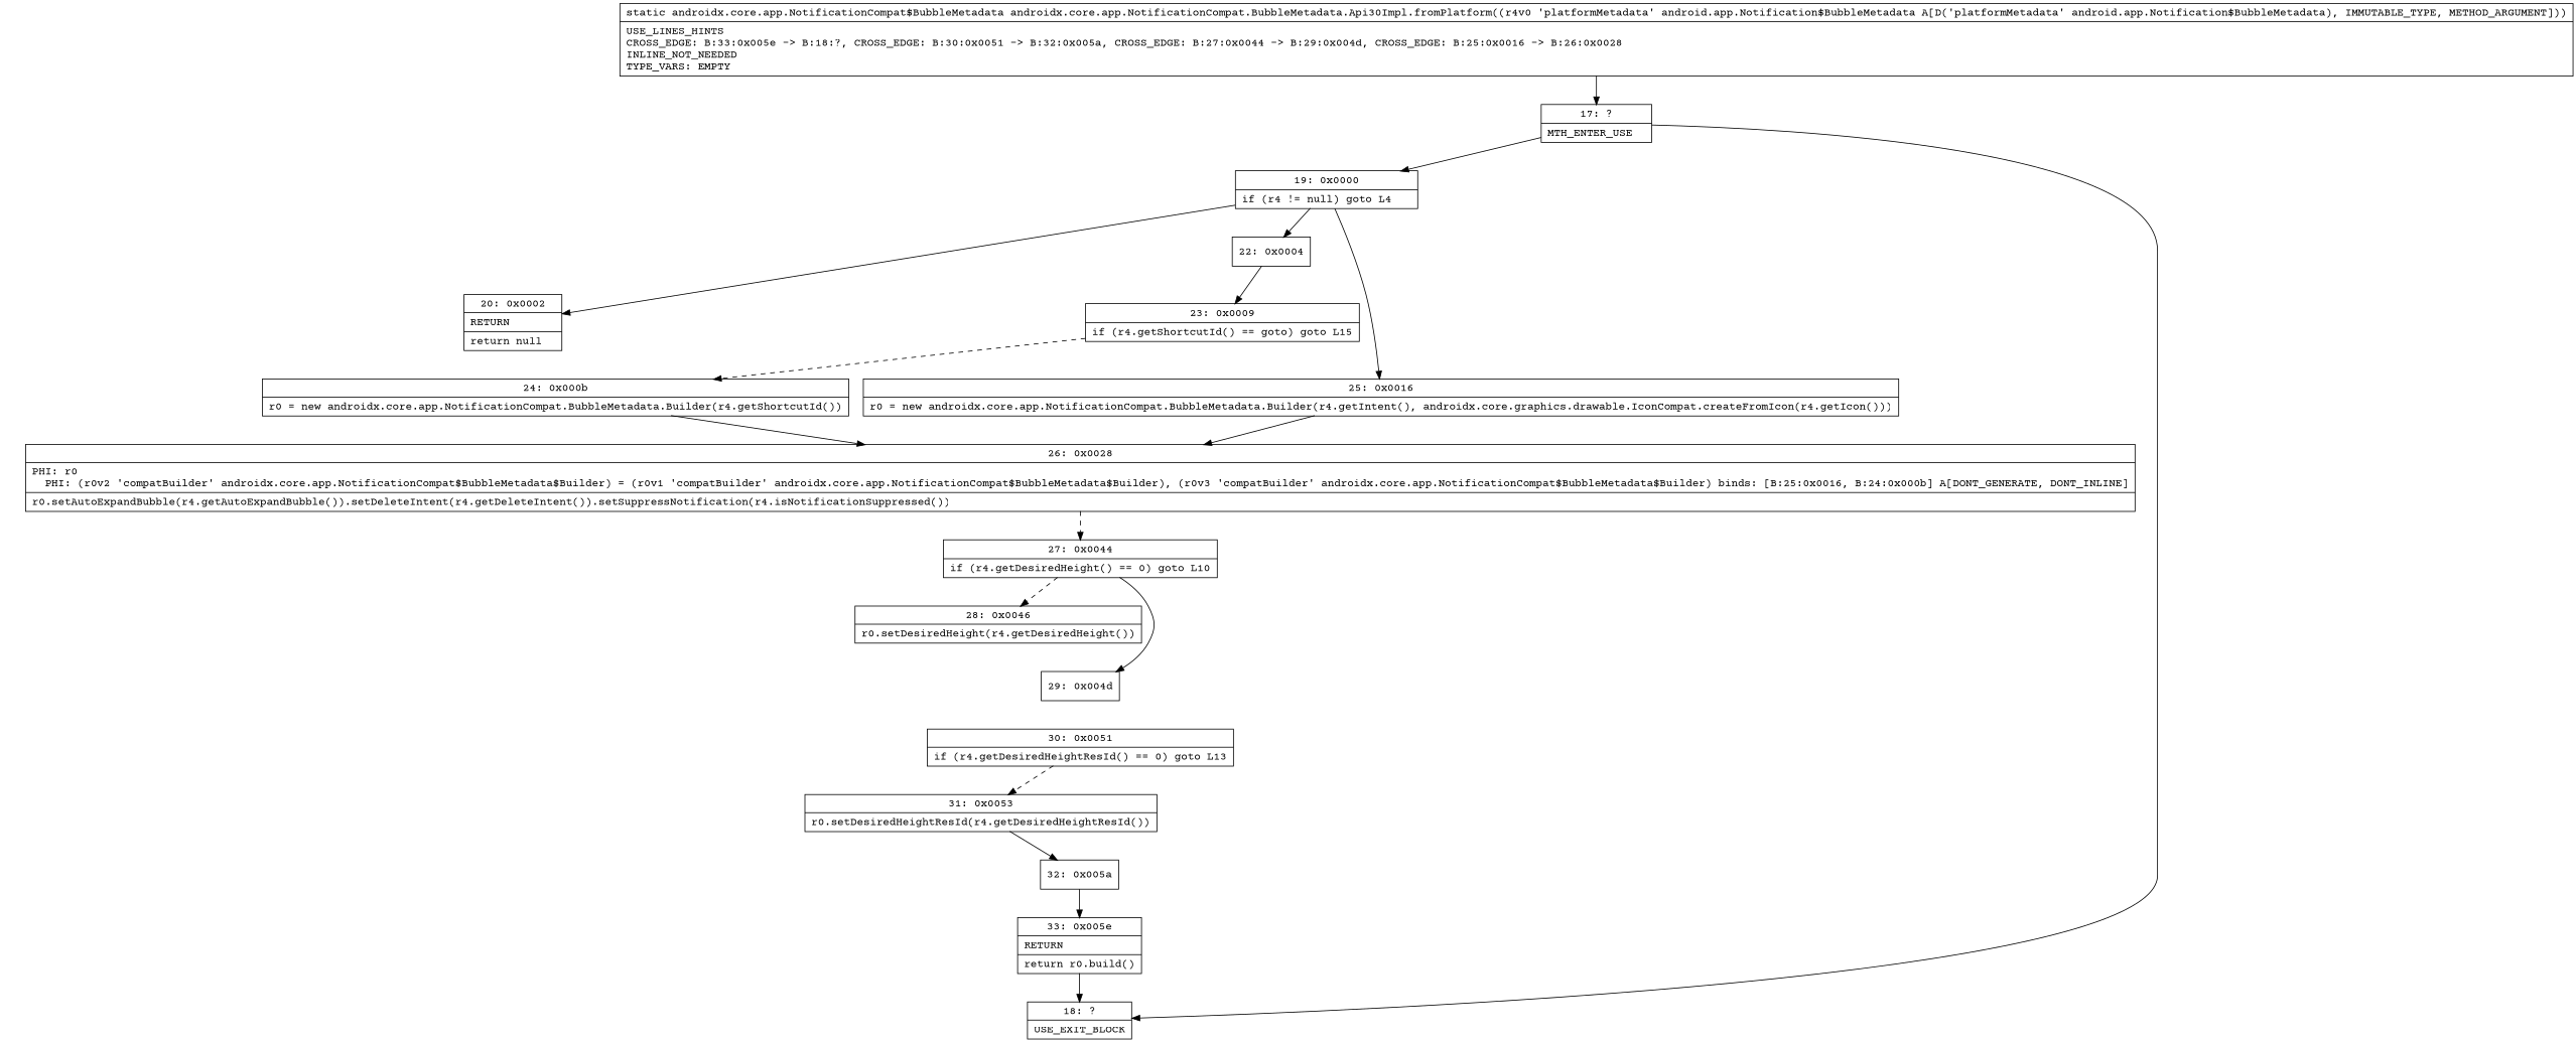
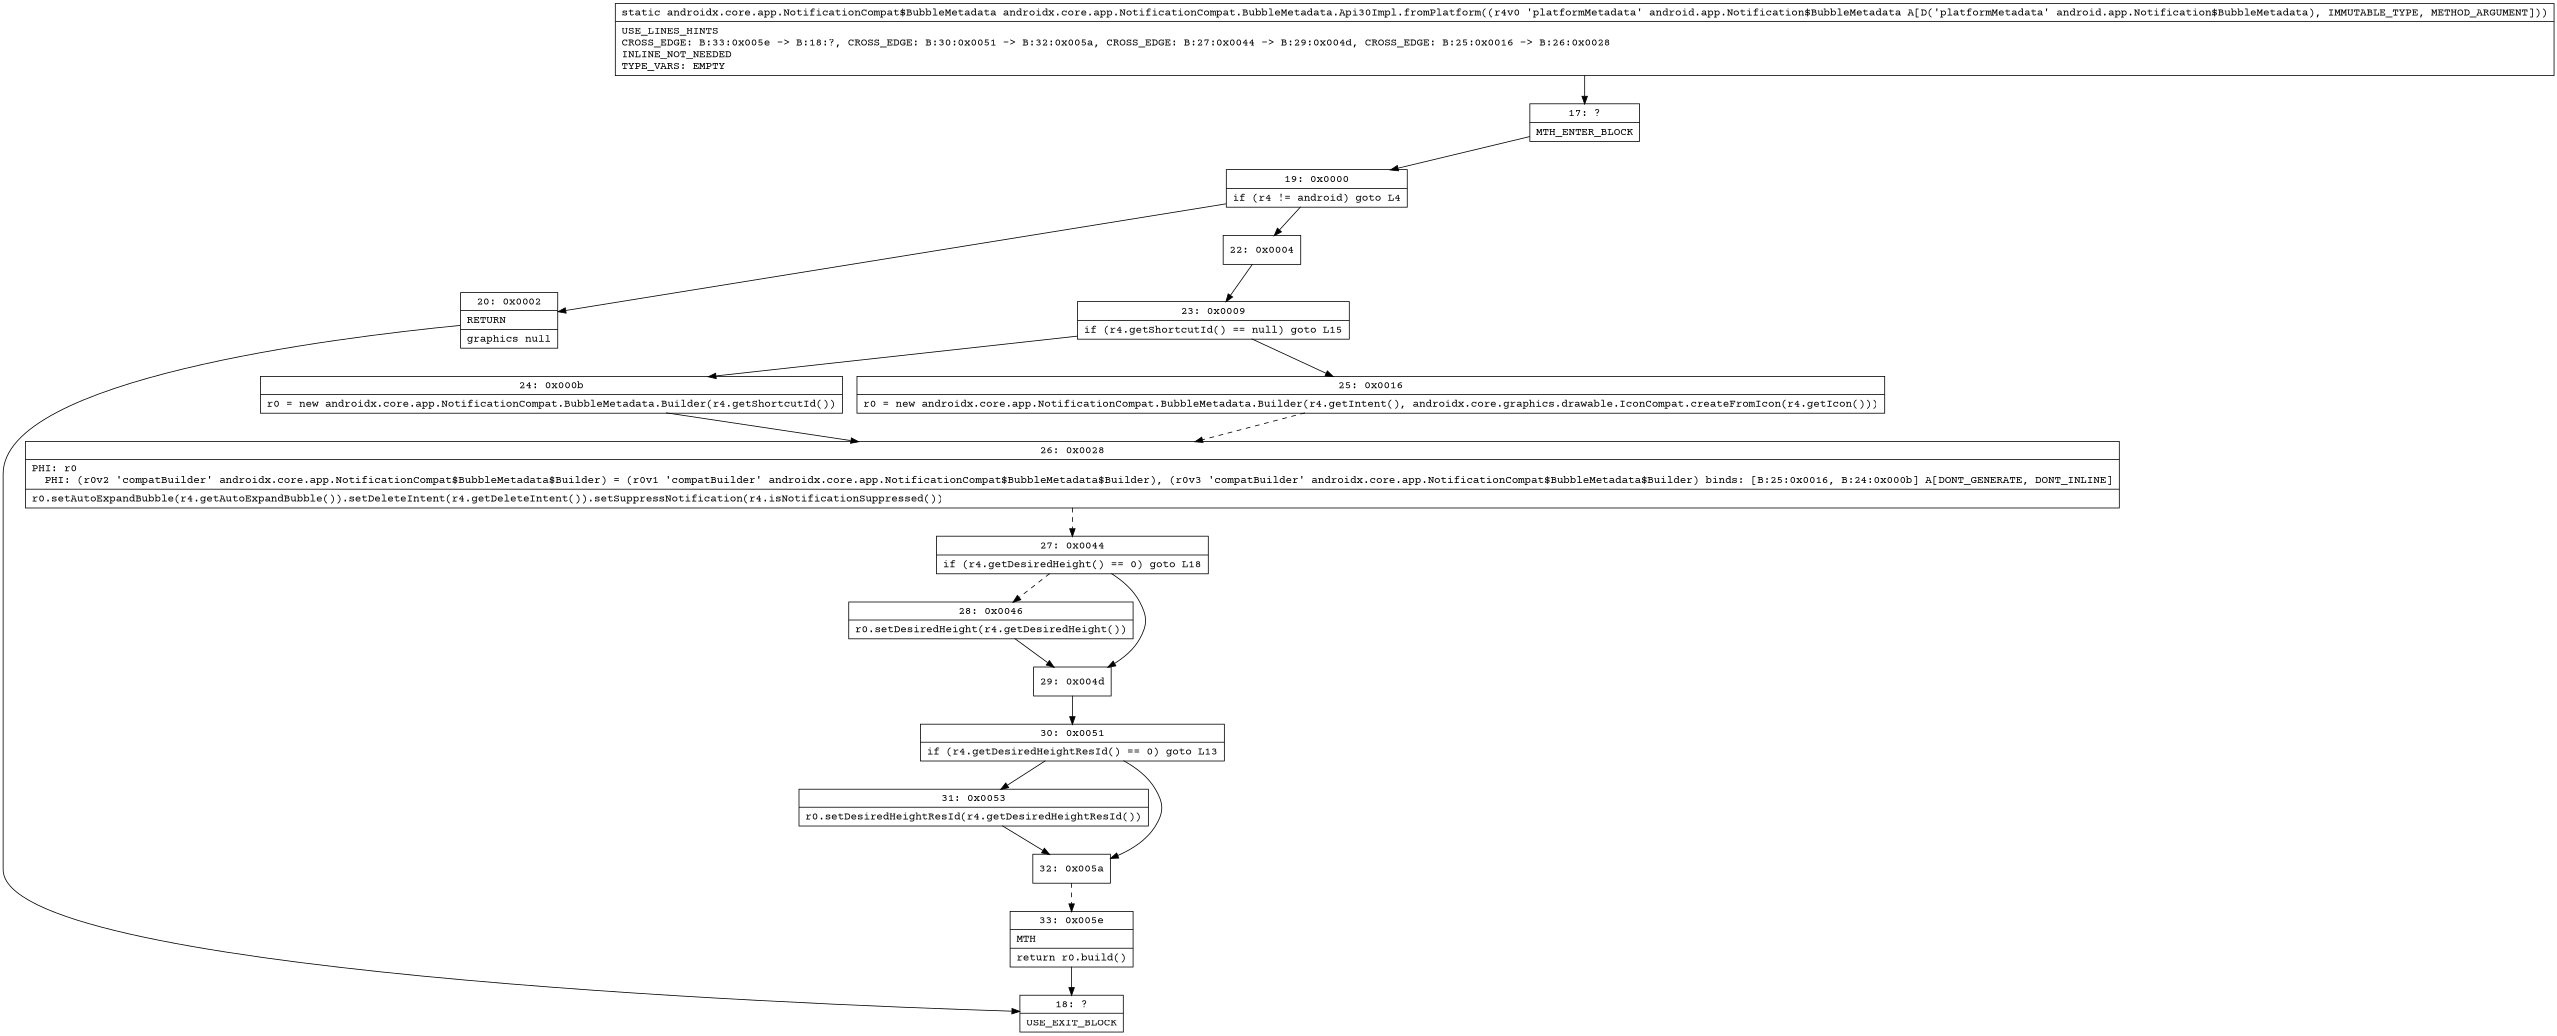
  digraph {
    fontname="Courier Prime"
    node [fontname="Courier Prime" shape=record]
    edge [fontname="Courier Prime"]
-   n1 [label="{17\:\ ?|MTH_ENTER_USE\l}"]
-   n2 [label="{19\:\ 0x0000|if (r4 != null) goto L4\l}"]
-   n3 [label="{20\:\ 0x0002|RETURN\l|return null\l}"]
+   n1 [label="{17\:\ ?|MTH_ENTER_BLOCK\l}"]
+   n2 [label="{19\:\ 0x0000|if (r4 != android) goto L4\l}"]
+   n3 [label="{20\:\ 0x0002|RETURN\l|graphics null\l}"]
    n4 [label="{22\:\ 0x0004}"]
    n5 [label="{18\:\ ?|USE_EXIT_BLOCK\l}"]
-   n6 [label="{23\:\ 0x0009|if (r4.getShortcutId() == goto) goto L15\l}"]
+   n6 [label="{23\:\ 0x0009|if (r4.getShortcutId() == null) goto L15\l}"]
    n7 [label="{24\:\ 0x000b|r0 = new androidx.core.app.NotificationCompat.BubbleMetadata.Builder(r4.getShortcutId())\l}"]
    n8 [label="{25\:\ 0x0016|r0 = new androidx.core.app.NotificationCompat.BubbleMetadata.Builder(r4.getIntent(), androidx.core.graphics.drawable.IconCompat.createFromIcon(r4.getIcon()))\l}"]
    n9 [label="{26\:\ 0x0028|PHI: r0 \l  PHI: (r0v2 'compatBuilder' androidx.core.app.NotificationCompat$BubbleMetadata$Builder) = (r0v1 'compatBuilder' androidx.core.app.NotificationCompat$BubbleMetadata$Builder), (r0v3 'compatBuilder' androidx.core.app.NotificationCompat$BubbleMetadata$Builder) binds: [B:25:0x0016, B:24:0x000b] A[DONT_GENERATE, DONT_INLINE]\l|r0.setAutoExpandBubble(r4.getAutoExpandBubble()).setDeleteIntent(r4.getDeleteIntent()).setSuppressNotification(r4.isNotificationSuppressed())\l}"]
-   n10 [label="{27\:\ 0x0044|if (r4.getDesiredHeight() == 0) goto L10\l}"]
+   n10 [label="{27\:\ 0x0044|if (r4.getDesiredHeight() == 0) goto L18\l}"]
    n11 [label="{28\:\ 0x0046|r0.setDesiredHeight(r4.getDesiredHeight())\l}"]
    n12 [label="{29\:\ 0x004d}"]
    n13 [label="{30\:\ 0x0051|if (r4.getDesiredHeightResId() == 0) goto L13\l}"]
    n14 [label="{31\:\ 0x0053|r0.setDesiredHeightResId(r4.getDesiredHeightResId())\l}"]
    n15 [label="{32\:\ 0x005a}"]
-   n16 [label="{33\:\ 0x005e|RETURN\l|return r0.build()\l}"]
+   n16 [label="{33\:\ 0x005e|MTH\l|return r0.build()\l}"]
    n17 [label="{static androidx.core.app.NotificationCompat$BubbleMetadata androidx.core.app.NotificationCompat.BubbleMetadata.Api30Impl.fromPlatform((r4v0 'platformMetadata' android.app.Notification$BubbleMetadata A[D('platformMetadata' android.app.Notification$BubbleMetadata), IMMUTABLE_TYPE, METHOD_ARGUMENT]))  | USE_LINES_HINTS\lCROSS_EDGE: B:33:0x005e \-\> B:18:?, CROSS_EDGE: B:30:0x0051 \-\> B:32:0x005a, CROSS_EDGE: B:27:0x0044 \-\> B:29:0x004d, CROSS_EDGE: B:25:0x0016 \-\> B:26:0x0028\lINLINE_NOT_NEEDED\lTYPE_VARS: EMPTY\l}"]
    n1 -> n2
    n2 -> n3 [style=solid]
    n2 -> n4
-   n1 -> n5
+   n3 -> n5
    n4 -> n6
-   n6 -> n7 [style=dashed]
-   n2 -> n8
+   n6 -> n7 [style=solid]
+   n6 -> n8
    n7 -> n9
-   n8 -> n9
+   n8 -> n9 [style=dashed]
    n9 -> n10 [style=dashed]
    n10 -> n11 [style=dashed]
    n10 -> n12
-   n13 -> n14 [style=dashed]
+   n11 -> n12
+   n12 -> n13
+   n13 -> n14 [style=solid]
+   n13 -> n15
    n14 -> n15
-   n15 -> n16
+   n15 -> n16 [style=dashed]
    n16 -> n5
    n17 -> n1
  }
